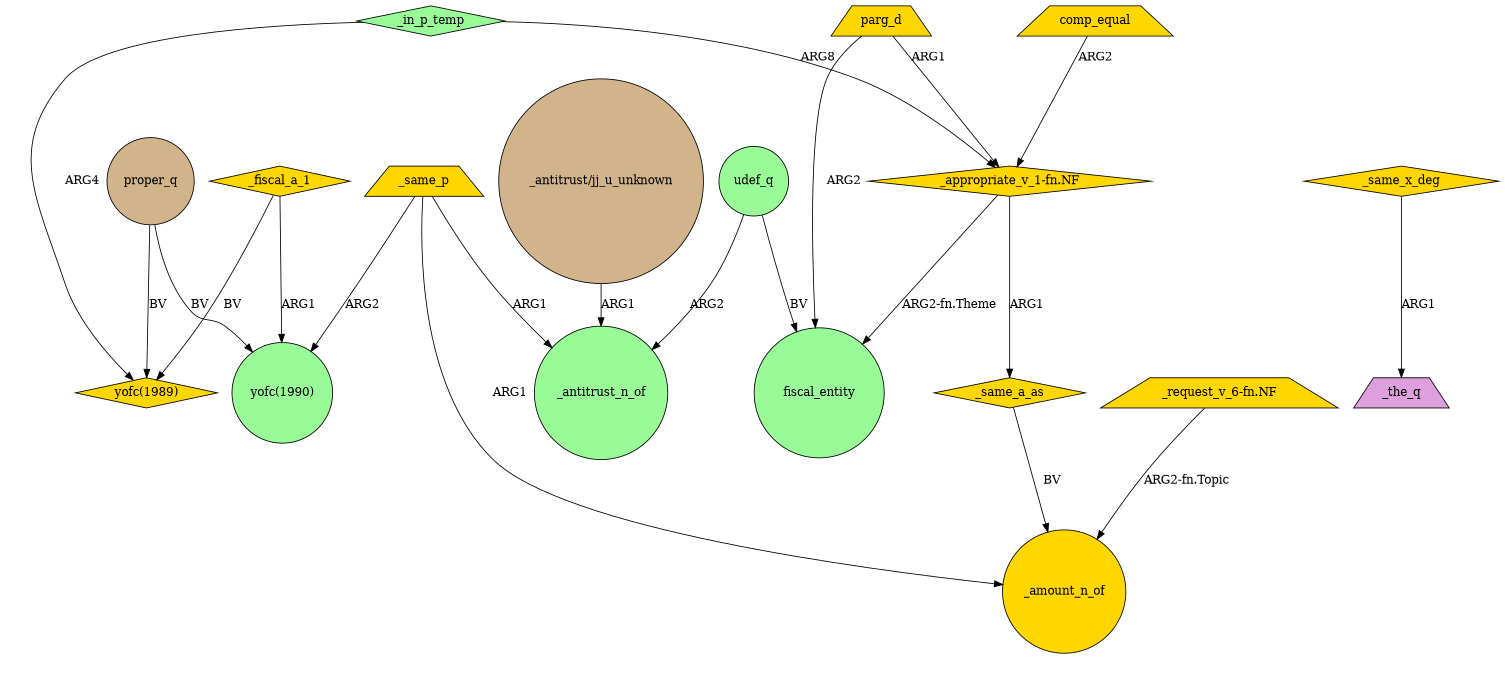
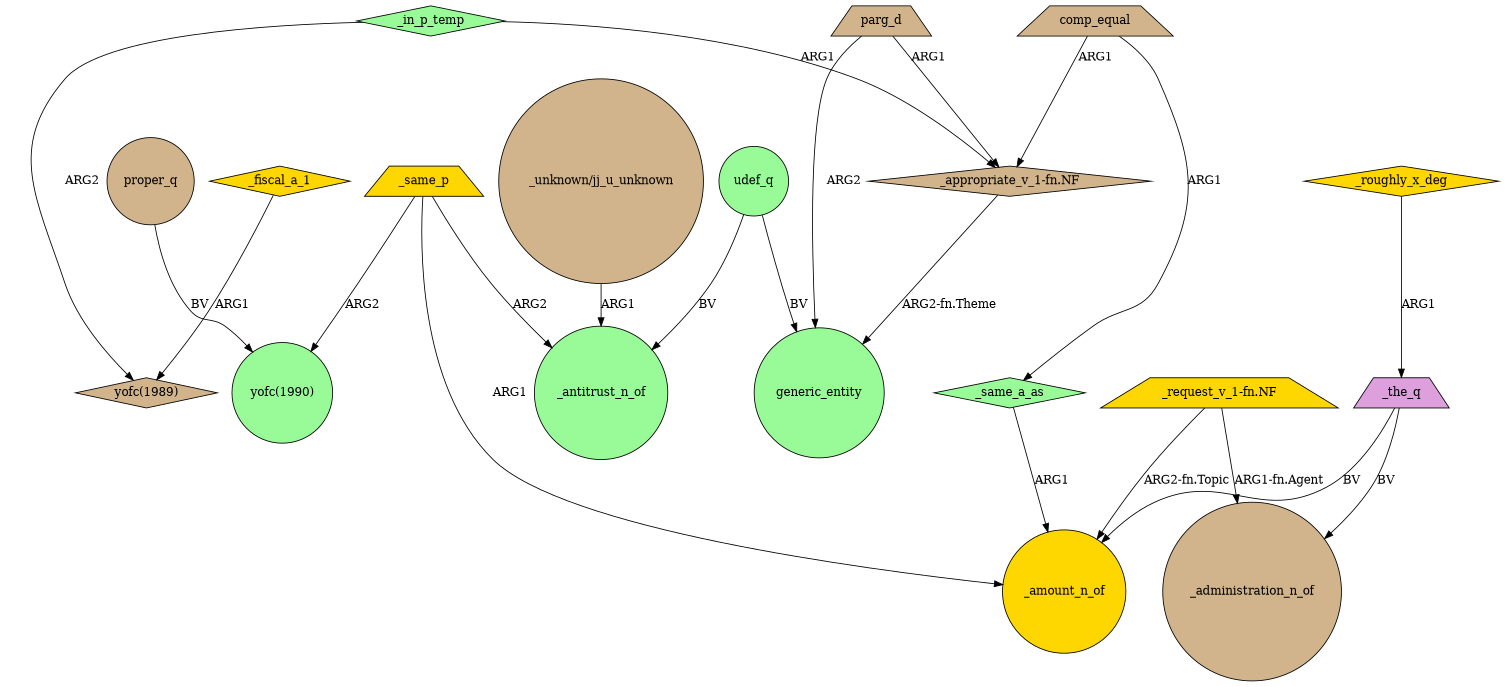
  digraph {
    node [fillcolor=gold shape=circle style=filled]
    _in_p_temp [fillcolor=palegreen shape=diamond]
-   "yofc(1989)" [shape=diamond]
-   "_appropriate_v_1-fn.NF" [shape=diamond]
-   generic_entity [fillcolor=palegreen label=fiscal_entity]
+   "yofc(1989)" [fillcolor=tan shape=diamond]
+   "_appropriate_v_1-fn.NF" [fillcolor=tan shape=diamond]
+   generic_entity [fillcolor=palegreen]
    udef_q [fillcolor=palegreen]
    n6 [fillcolor=palegreen label=_antitrust_n_of]
    _the_q [fillcolor=plum shape=trapezium]
    _amount_n_of
-   "_request_v_1-fn.NF" [shape=trapezium label="_request_v_6-fn.NF"]
-   parg_d [shape=trapezium]
-   _roughly_x_deg [shape=diamond label=_same_x_deg]
+   _administration_n_of [fillcolor=tan]
+   "_request_v_1-fn.NF" [shape=trapezium]
+   parg_d [fillcolor=tan shape=trapezium]
+   _roughly_x_deg [shape=diamond]
    proper_q [fillcolor=tan]
    "yofc(1990)" [fillcolor=palegreen]
-   comp_equal [shape=trapezium]
-   _same_a_as [shape=diamond]
+   comp_equal [fillcolor=tan shape=trapezium]
+   _same_a_as [fillcolor=palegreen shape=diamond]
    n17 [label=_same_p shape=trapezium]
-   "_antitrust/jj_u_unknown" [fillcolor=tan]
+   "_antitrust/jj_u_unknown" [fillcolor=tan label="_unknown/jj_u_unknown"]
    _fiscal_a_1 [shape=diamond]
-   _in_p_temp -> "yofc(1989)" [label=ARG4]
-   _in_p_temp -> "_appropriate_v_1-fn.NF" [label=ARG8]
+   _in_p_temp -> "yofc(1989)" [label=ARG2]
+   _in_p_temp -> "_appropriate_v_1-fn.NF" [label=ARG1]
    "_appropriate_v_1-fn.NF" -> generic_entity [label="ARG2-fn.Theme"]
    udef_q -> generic_entity [label=BV]
-   udef_q -> n6 [label=ARG2]
+   udef_q -> n6 [label=BV]
+   _the_q -> _amount_n_of [label=BV]
+   _the_q -> _administration_n_of [label=BV]
    "_request_v_1-fn.NF" -> _amount_n_of [label="ARG2-fn.Topic"]
+   "_request_v_1-fn.NF" -> _administration_n_of [label="ARG1-fn.Agent"]
    parg_d -> "_appropriate_v_1-fn.NF" [label=ARG1]
    parg_d -> generic_entity [label=ARG2]
    _roughly_x_deg -> _the_q [label=ARG1]
-   proper_q -> "yofc(1989)" [label=BV]
    proper_q -> "yofc(1990)" [label=BV]
-   comp_equal -> "_appropriate_v_1-fn.NF" [label=ARG2]
-   "_appropriate_v_1-fn.NF" -> _same_a_as [label=ARG1]
-   _same_a_as -> _amount_n_of [label=BV]
-   n17 -> n6 [label=ARG1]
+   comp_equal -> "_appropriate_v_1-fn.NF" [label=ARG1]
+   comp_equal -> _same_a_as [label=ARG1]
+   _same_a_as -> _amount_n_of [label=ARG1]
+   n17 -> n6 [label=ARG2]
    n17 -> _amount_n_of [label=ARG1]
    n17 -> "yofc(1990)" [label=ARG2]
    "_antitrust/jj_u_unknown" -> n6 [label=ARG1]
-   _fiscal_a_1 -> "yofc(1989)" [label=BV]
-   _fiscal_a_1 -> "yofc(1990)" [label=ARG1]
+   _fiscal_a_1 -> "yofc(1989)" [label=ARG1]
  }
